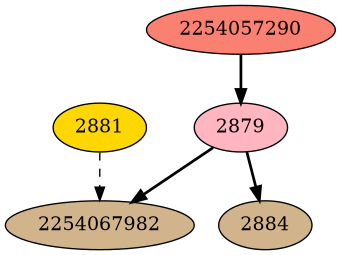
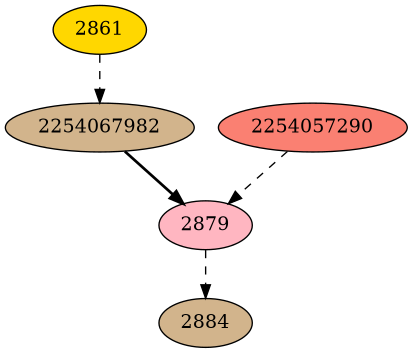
  strict digraph {
    node [fillcolor=tan style=filled]
    edge [style=dashed]
-   2881 [fillcolor=gold]
+   2881 [fillcolor=gold label=2861]
    2254067982
    2879 [fillcolor=lightpink]
    2884
    2254057290 [fillcolor=salmon]
    2881 -> 2254067982
-   2879 -> 2254067982 [style=bold]
-   2879 -> 2884 [style=bold]
-   2254057290 -> 2879 [style=bold]
+   2254067982 -> 2879 [style=bold]
+   2879 -> 2884
+   2254057290 -> 2879
  }
